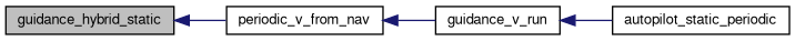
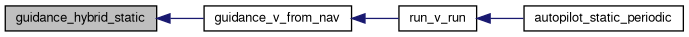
  digraph {
    rankdir=LR
    node [color=black fillcolor=white fontname=FreeSans fontsize=10 shape=record style=filled]
    edge [color=midnightblue dir=back fontname=FreeSans fontsize=10 labelfontname=FreeSans labelfontsize=10 style=solid]
    n1 [fillcolor=grey75 fontcolor=black height=0.2 label=guidance_hybrid_static width=0.4]
-   n2 [height=0.2 label=periodic_v_from_nav width=0.4]
-   n3 [height=0.2 label=guidance_v_run width=0.4]
+   n2 [height=0.2 label=guidance_v_from_nav width=0.4]
+   n3 [height=0.2 label=run_v_run width=0.4]
    n4 [height=0.2 label=autopilot_static_periodic width=0.4]
    n1 -> n2
    n2 -> n3
    n3 -> n4
  }
